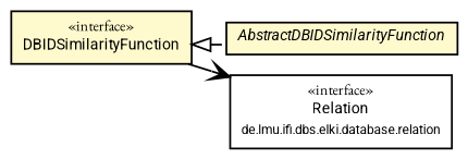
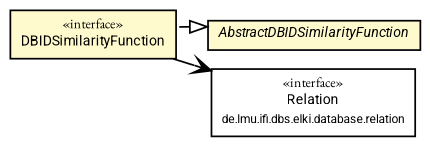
  digraph {
    fontname="EB Garamond"
    nodesep=0.15
    rankdir=LR
    ranksep=0.25
    node [fontcolor=black fontname="EB Garamond" fontsize=8 margin=0 shape=plaintext]
    edge [color=black fontname="EB Garamond" fontsize=7 labelfontname=Roboto labelfontsize=7]
    n1 [height=0 label=<<table title="de.lmu.ifi.dbs.elki.distance.similarityfunction.DBIDSimilarityFunction" border="0" cellborder="1" cellspacing="0" cellpadding="2" bgcolor="LemonChiffon" href="DBIDSimilarityFunction.html" target="_parent"> 		<tr><td><table border="0" cellspacing="0" cellpadding="1"> 		<tr><td align="center" balign="center"> &#171;interface&#187; </td></tr> 		<tr><td align="center" balign="center"> <font face="Roboto">DBIDSimilarityFunction</font> </td></tr> 		</table></td></tr> 		</table>> width=0]
    n2 [height=0 label=<<table title="de.lmu.ifi.dbs.elki.distance.similarityfunction.AbstractDBIDSimilarityFunction" border="0" cellborder="1" cellspacing="0" cellpadding="2" bgcolor="lemonChiffon" href="AbstractDBIDSimilarityFunction.html" target="_parent"> 		<tr><td><table border="0" cellspacing="0" cellpadding="1"> 		<tr><td align="center" balign="center"> <font face="Roboto"><i>AbstractDBIDSimilarityFunction</i></font> </td></tr> 		</table></td></tr> 		</table>> width=0]
    n3 [height=0 label=<<table title="de.lmu.ifi.dbs.elki.database.relation.Relation" border="0" cellborder="1" cellspacing="0" cellpadding="2" href="../../database/relation/Relation.html" target="_parent"> 		<tr><td><table border="0" cellspacing="0" cellpadding="1"> 		<tr><td align="center" balign="center"> &#171;interface&#187; </td></tr> 		<tr><td align="center" balign="center"> <font face="Roboto">Relation</font> </td></tr> 		<tr><td align="center" balign="center"> <font face="Roboto" point-size="7.0">de.lmu.ifi.dbs.elki.database.relation</font> </td></tr> 		</table></td></tr> 		</table>> width=0]
-   n1 -> n2 [arrowtail=empty dir=back style=dashed weight=9]
+   n2 -> n1 [arrowtail=empty dir=back style=dashed weight=9]
    n1 -> n3 [arrowhead=open weight=1]
  }
